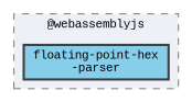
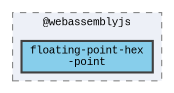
  digraph {
    compound=true
    fontname="Liberation Mono"
-   n1 [color=grey25 fillcolor=skyblue fontname="Liberation Mono" fontsize=10 height=0.2 label="floating-point-hex\l-parser" shape=box style="filled,bold" width=0.4]
+   n1 [color=grey25 fillcolor=skyblue fontname="Liberation Mono" fontsize=10 height=0.2 label="floating-point-hex\l-point" shape=box style="filled,bold" width=0.4]
    subgraph cluster_1 {
      bgcolor="#edf0f7"
      fontsize=10
      label="@webassemblyjs"
      pencolor=grey50
      style="filled,dashed"
      n1
    }
  }
